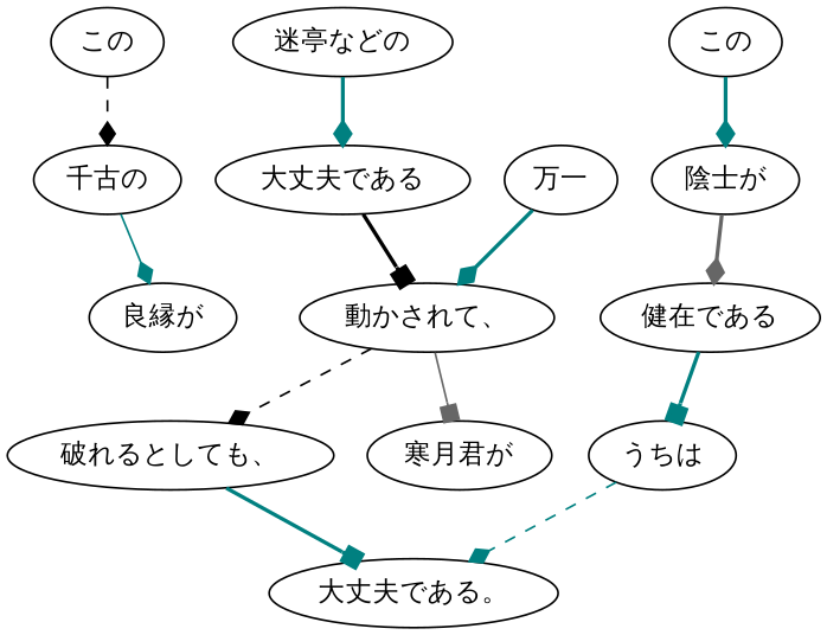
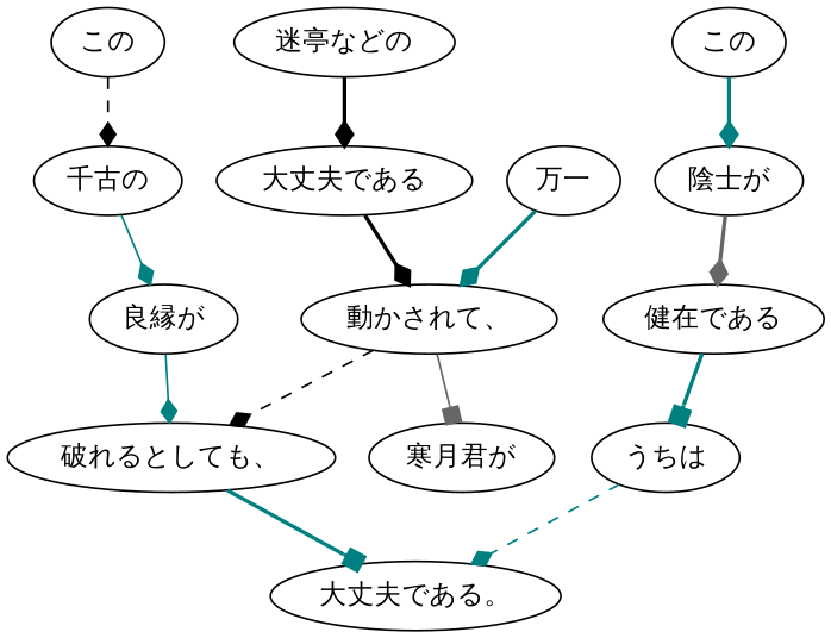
  digraph {
    fontname="Noto Serif"
    node [fontname="Noto Serif"]
    edge [arrowhead=diamond color=teal fontname="Noto Serif" style=bold]
    n1 [label="万一"]
    n2 [label="動かされて、"]
    n3 [label="寒月君が"]
    n4 [label="破れるとしても、"]
    n5 [label="迷亭などの"]
    n6 [label="大丈夫である"]
    n7 [label="大丈夫である。"]
    n8 [label="この"]
    n9 [label="千古の"]
    n10 [label="良縁が"]
    n11 [label="この"]
    n12 [label="陰士が"]
    n13 [label="健在である"]
    n14 [label="うちは"]
    n1 -> n2
    n2 -> n3 [arrowhead=box color=gray40 style=solid]
    n2 -> n4 [color=black style=dashed]
    n4 -> n7 [arrowhead=box]
-   n5 -> n6
-   n6 -> n2 [arrowhead=box color=black]
+   n5 -> n6 [color=black]
+   n6 -> n2 [color=black]
    n8 -> n9 [color=black style=dashed]
    n9 -> n10 [style=solid]
+   n10 -> n4 [style=solid]
    n11 -> n12
    n12 -> n13 [color=gray40]
    n13 -> n14 [arrowhead=box]
    n14 -> n7 [style=dashed]
  }
